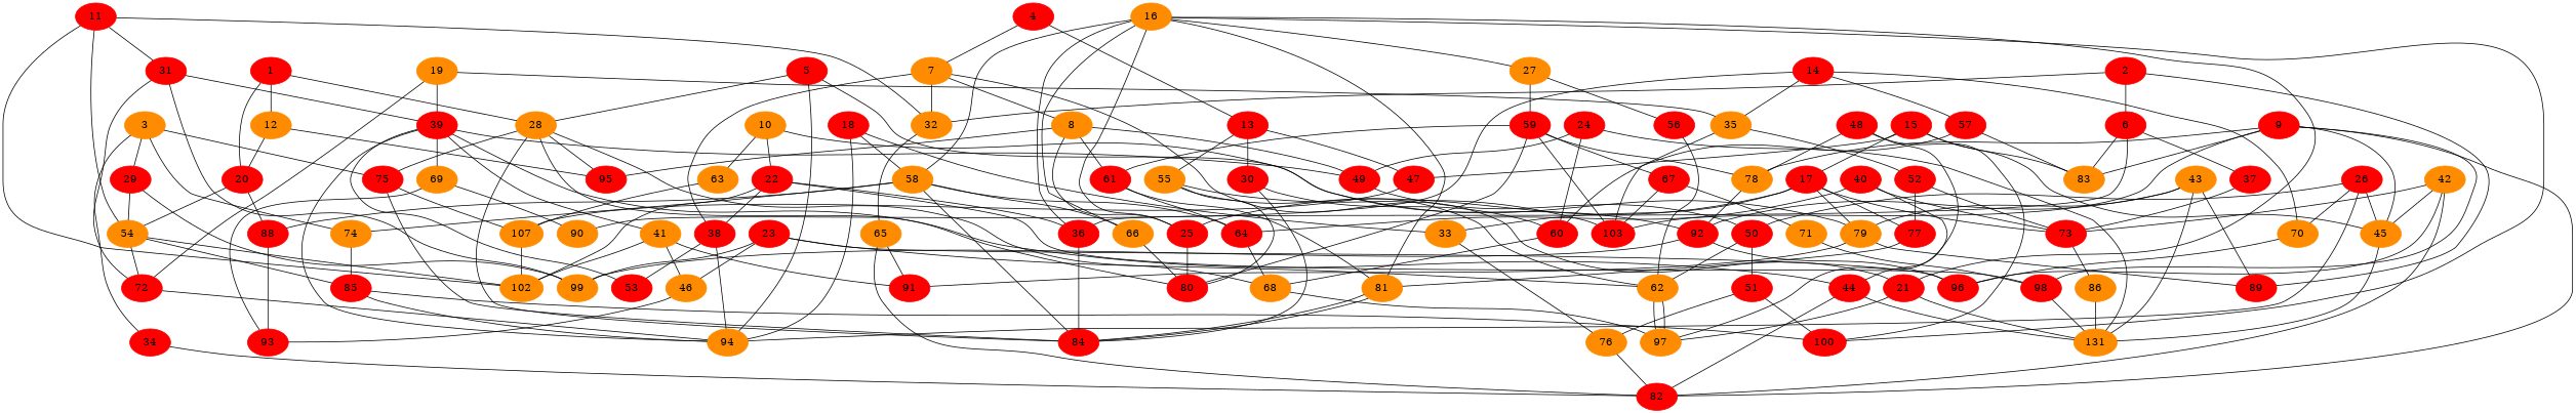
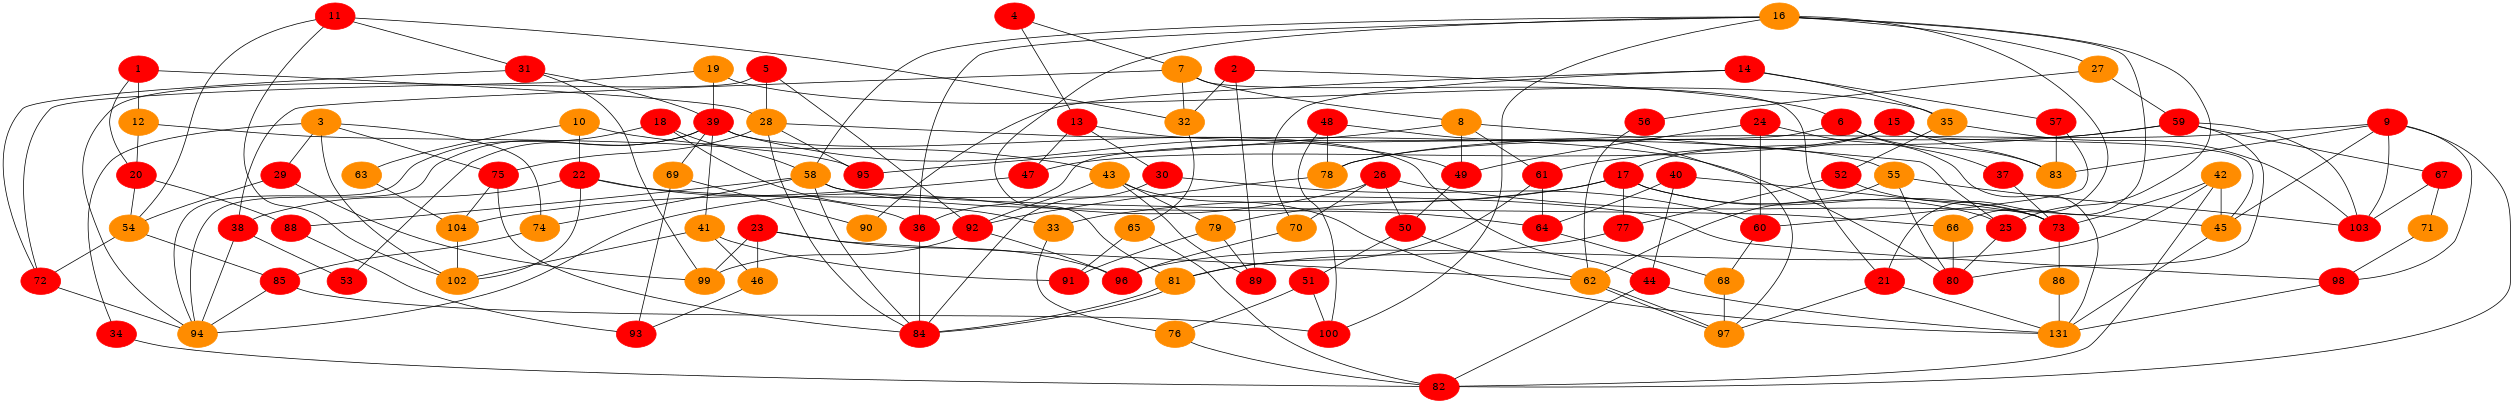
  graph {
    node [color=red style=filled]
    12 [color=darkorange]
    1
    20
    28 [color=darkorange]
    95
    54 [color=darkorange]
    88
    75
    80
    68 [color=darkorange]
    84
    2
    6
    32 [color=darkorange]
    89
    36
    37
    83 [color=darkorange]
    65 [color=darkorange]
    3 [color=darkorange]
    29
    34
    74 [color=darkorange]
    102 [color=darkorange]
    99 [color=darkorange]
    82
    85
-   104 [color=darkorange label=107]
+   104 [color=darkorange]
    7 [color=darkorange]
    4
    13
    8 [color=darkorange]
    21
    38
    30
    47
    55 [color=darkorange]
    5
    92
    94 [color=darkorange]
    96
    73
    25
    49
    61
    97 [color=darkorange]
    n47 [color=darkorange label=131]
    53
    50
    81 [color=darkorange]
    64
    9
    45 [color=darkorange]
    78 [color=darkorange]
    98
    103
    10 [color=darkorange]
    22
    43 [color=darkorange]
    63 [color=darkorange]
    79 [color=darkorange]
    11
    31
    39
    72
    60
    62 [color=darkorange]
    35 [color=darkorange]
    14
    57
    70 [color=darkorange]
    90 [color=darkorange]
    52
    15
    17
    33 [color=darkorange]
    77
    16 [color=darkorange]
    27 [color=darkorange]
    58 [color=darkorange]
    66 [color=darkorange]
    100
    56
    59
    76 [color=darkorange]
    86 [color=darkorange]
    91
    18
    19 [color=darkorange]
    41 [color=darkorange]
    44
    69 [color=darkorange]
    93
    46 [color=darkorange]
    23
    24
    26
    51
    67
    40
    42 [color=darkorange]
    48
    71 [color=darkorange]
    12 -- 20
    12 -- 95
    1 -- 12
    1 -- 20
    1 -- 28
    20 -- 54
    20 -- 88
    28 -- 95
    28 -- 75
    28 -- 80
-   28 -- 68
    28 -- 84
    54 -- 85
    54 -- 72
    88 -- 93
    75 -- 84
    75 -- 104
    68 -- 97
    2 -- 6
    2 -- 32
    2 -- 89
    6 -- 36
    6 -- 37
    6 -- 83
    32 -- 65
    36 -- 84
    37 -- 73
    65 -- 82
    65 -- 91
    3 -- 75
    3 -- 29
    3 -- 34
    3 -- 74
-   54 -- 102
+   3 -- 102
    29 -- 54
    29 -- 99
    34 -- 82
    74 -- 85
    85 -- 94
    85 -- 100
    104 -- 102
    7 -- 32
    7 -- 8
    7 -- 21
    7 -- 38
    4 -- 7
    4 -- 13
    13 -- 30
    13 -- 47
    13 -- 55
    8 -- 95
    8 -- 25
    8 -- 49
    8 -- 61
    21 -- 97
    21 -- n47
    38 -- 94
    38 -- 53
    30 -- 84
    30 -- 60
    47 -- 104
    55 -- 80
    55 -- 103
    55 -- 62
    5 -- 28
    5 -- 92
    5 -- 94
    92 -- 99
    92 -- 96
    73 -- 86
    25 -- 80
    49 -- 50
    61 -- 81
    61 -- 64
    50 -- 62
    50 -- 51
    81 -- 84
    81 -- 84
    64 -- 68
    9 -- 83
    9 -- 82
    9 -- 45
    9 -- 78
    9 -- 98
    9 -- 103
    45 -- n47
    78 -- 92
    98 -- n47
    10 -- 22
-   10 -- 79
+   10 -- 43
    10 -- 63
    22 -- 36
    22 -- 102
    22 -- 38
    22 -- 98
    43 -- 89
    43 -- 92
    43 -- n47
    43 -- 79
    63 -- 104
    79 -- 89
    79 -- 91
    11 -- 54
    11 -- 32
    11 -- 102
    11 -- 31
    31 -- 99
    31 -- 39
    31 -- 72
    39 -- 94
    39 -- 49
    39 -- 53
    39 -- 41
    39 -- 44
    39 -- 69
    72 -- 94
    60 -- 68
    62 -- 97
    62 -- 97
    35 -- 103
    35 -- 52
    14 -- 35
    14 -- 57
    14 -- 70
    14 -- 90
    57 -- 83
    57 -- 60
    70 -- 96
    52 -- 73
    52 -- 77
    15 -- 83
    15 -- 47
    15 -- 45
    15 -- 17
    17 -- 73
    17 -- 25
    17 -- 79
    17 -- 33
    17 -- 77
    33 -- 76
    77 -- 81
    16 -- 36
    16 -- 21
    16 -- 25
    16 -- 81
    16 -- 27
    16 -- 58
    16 -- 66
    16 -- 100
    27 -- 56
    27 -- 59
    58 -- 88
    58 -- 84
    58 -- 74
    58 -- 64
    58 -- 66
    66 -- 80
    56 -- 62
    59 -- 80
    59 -- 61
    59 -- 78
    59 -- 103
    59 -- 67
    76 -- 82
    86 -- n47
    18 -- 94
    18 -- 33
    18 -- 58
    19 -- 39
    19 -- 72
    19 -- 35
    41 -- 102
    41 -- 91
    41 -- 46
    44 -- 82
    44 -- n47
    69 -- 90
    69 -- 93
    46 -- 93
    23 -- 99
    23 -- 96
    23 -- 62
    23 -- 46
    24 -- 49
    24 -- n47
    24 -- 60
    26 -- 94
    26 -- 50
    26 -- 45
    26 -- 70
    51 -- 100
    51 -- 76
    67 -- 103
    67 -- 71
    40 -- 73
    40 -- 64
    40 -- 44
    42 -- 82
    42 -- 96
    42 -- 73
    42 -- 45
    48 -- 97
    48 -- 78
    48 -- 100
    71 -- 98
  }
